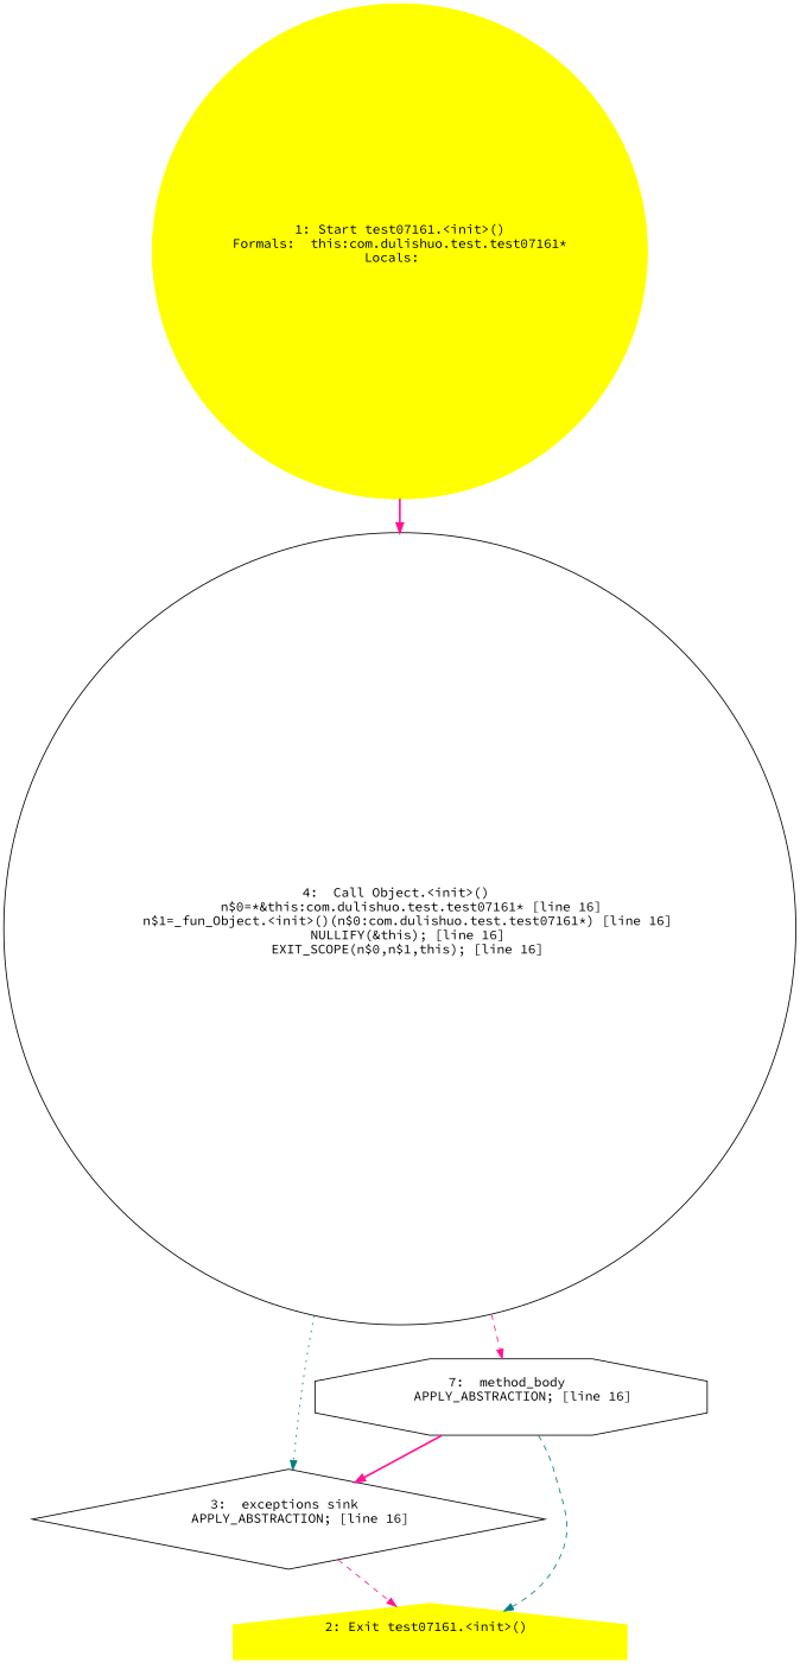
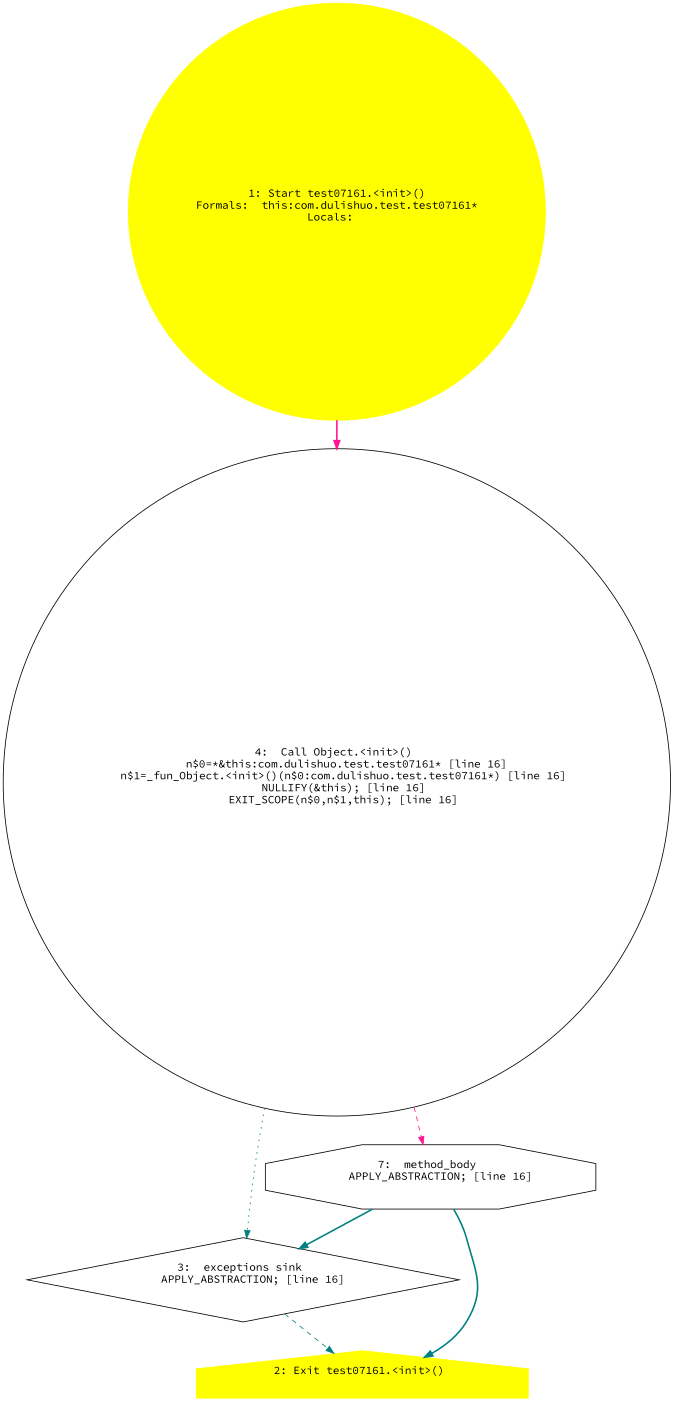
  digraph {
    fontname="Source Code Pro"
    node [fontname="Source Code Pro" shape=circle]
    edge [color=deeppink fontname="Source Code Pro" style=dashed]
    n1 [color=yellow label="1: Start test07161.<init>()\nFormals:  this:com.dulishuo.test.test07161*\nLocals:  \n  " style=filled]
    n2 [label="4:  Call Object.<init>() \n   n$0=*&this:com.dulishuo.test.test07161* [line 16]\n  n$1=_fun_Object.<init>()(n$0:com.dulishuo.test.test07161*) [line 16]\n  NULLIFY(&this); [line 16]\n  EXIT_SCOPE(n$0,n$1,this); [line 16]\n "]
    n3 [label="3:  exceptions sink \n   APPLY_ABSTRACTION; [line 16]\n " shape=diamond]
    n4 [label="7:  method_body \n   APPLY_ABSTRACTION; [line 16]\n " shape=octagon]
    n5 [color=yellow label="2: Exit test07161.<init>() \n  " shape=house style=filled]
    n1 -> n2 [style=bold]
    n2 -> n3 [color=teal style=dotted]
    n2 -> n4
-   n3 -> n5
-   n4 -> n3 [style=bold]
-   n4 -> n5 [color=teal]
+   n3 -> n5 [color=teal]
+   n4 -> n3 [color=teal style=bold]
+   n4 -> n5 [color=teal style=bold]
  }
